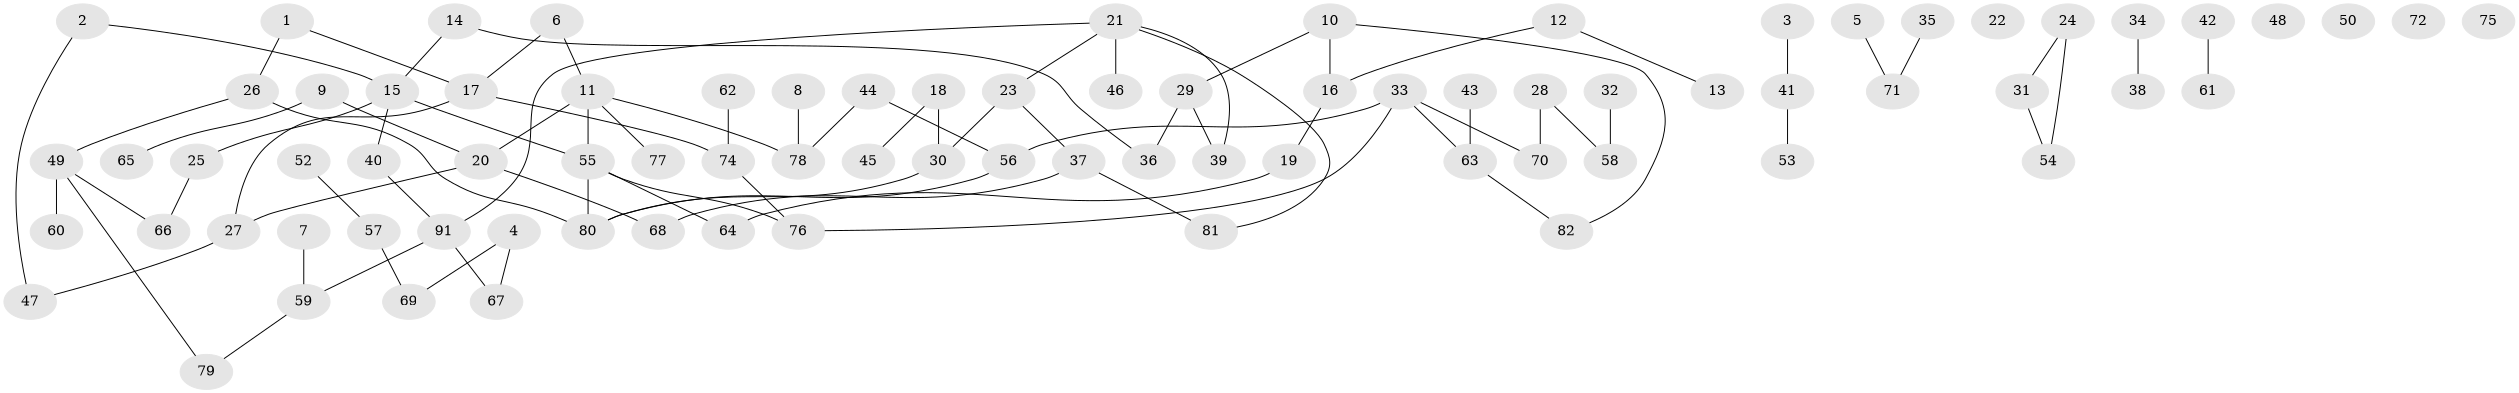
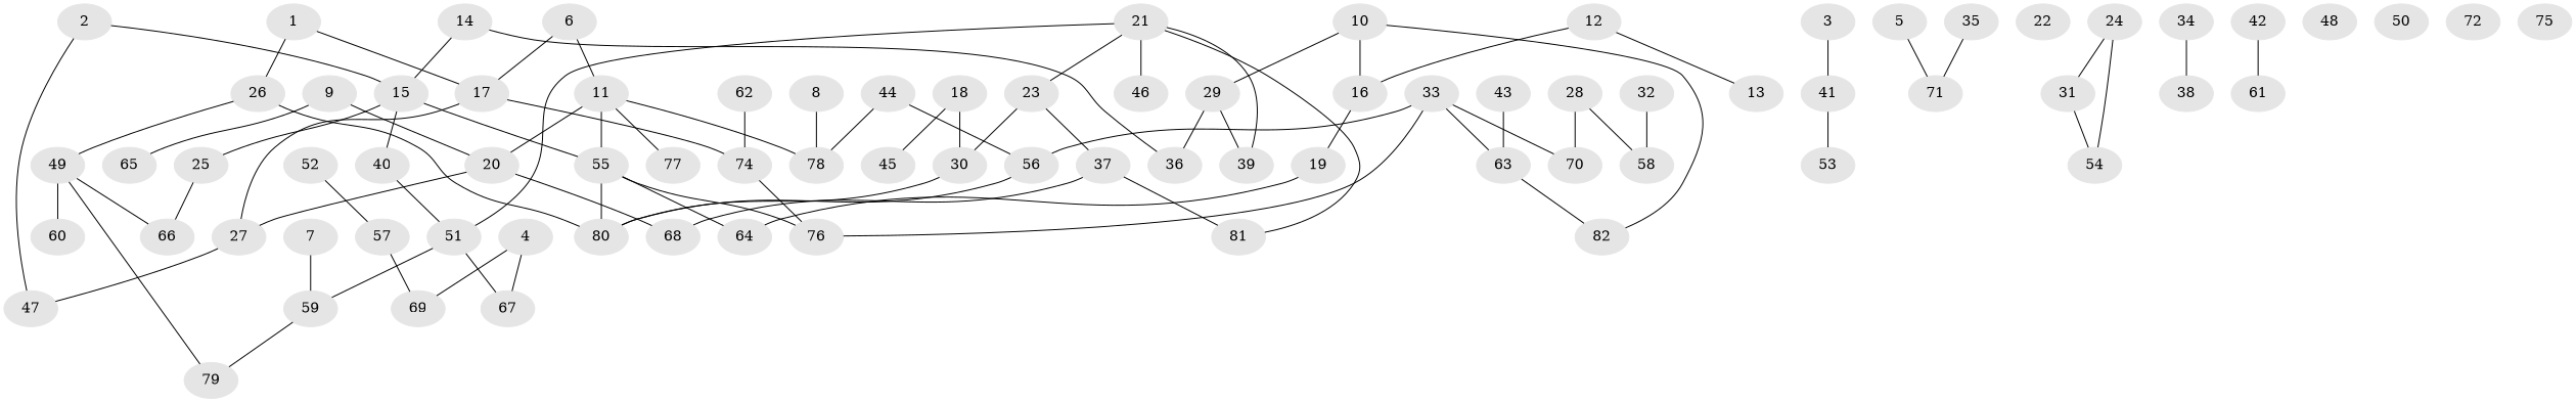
  graph {
    node [color=gray90 style=filled]
    1
    17
    26
    27
    74
    49
    80
    2
    15
    47
    55
    25
    40
    3
    41
    53
    4
    67
    69
    5
    71
    6
    11
    78
    20
    77
    7
    59
    79
    8
    9
    65
    68
    10
    16
    29
    82
    19
    36
    39
    64
    76
    12
    13
    14
    66
-   51 [label=91]
+   51
    18
    30
    45
    21
    23
    46
    81
    37
    22
    24
    31
    54
    60
    28
    58
    70
    32
    33
    56
    63
    34
    38
    35
    42
    61
    43
    44
    48
    50
    52
    57
    62
    72
    75
    1 -- 17
    1 -- 26
    17 -- 27
    17 -- 74
    26 -- 49
    26 -- 80
    27 -- 47
    74 -- 76
    49 -- 79
    49 -- 66
    49 -- 60
    2 -- 15
    2 -- 47
    15 -- 55
    15 -- 25
    15 -- 40
    55 -- 80
    55 -- 64
    55 -- 76
    25 -- 66
    40 -- 51
    3 -- 41
    41 -- 53
    4 -- 67
    4 -- 69
    5 -- 71
    6 -- 17
    6 -- 11
    11 -- 55
    11 -- 78
    11 -- 20
    11 -- 77
    20 -- 27
    20 -- 68
    7 -- 59
    59 -- 79
    8 -- 78
    9 -- 20
    9 -- 65
    10 -- 16
    10 -- 29
    10 -- 82
    16 -- 19
    29 -- 36
    29 -- 39
    19 -- 64
    12 -- 16
    12 -- 13
    14 -- 15
    14 -- 36
    51 -- 67
    51 -- 59
    18 -- 30
    18 -- 45
    30 -- 80
    21 -- 39
    21 -- 51
    21 -- 23
    21 -- 46
    21 -- 81
    23 -- 30
    23 -- 37
    37 -- 68
    37 -- 81
    24 -- 31
    24 -- 54
    31 -- 54
    28 -- 58
    28 -- 70
    32 -- 58
    33 -- 76
    33 -- 70
    33 -- 56
    33 -- 63
    56 -- 80
    63 -- 82
    34 -- 38
    35 -- 71
    42 -- 61
    43 -- 63
    44 -- 78
    44 -- 56
    52 -- 57
    57 -- 69
    62 -- 74
  }
